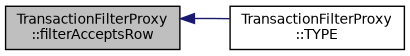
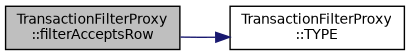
  digraph {
    rankdir=LR
    node [color=black fontname=Helvetica fontsize=10 shape=record style=filled]
    n1 [fillcolor=grey75 fontcolor=black height=0.2 label="TransactionFilterProxy\l::filterAcceptsRow" width=0.4]
    n2 [fillcolor=white height=0.2 label="TransactionFilterProxy\l::TYPE" width=0.4]
-   n2 -> n1 [color=midnightblue fontname=Helvetica fontsize=10 labelfontname=Helvetica labelfontsize=10 style=solid]
+   n1 -> n2 [color=midnightblue fontname=Helvetica fontsize=10 labelfontname=Helvetica labelfontsize=10 style=solid]
  }
